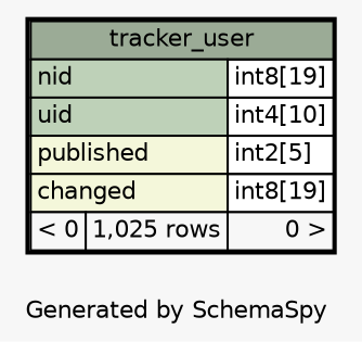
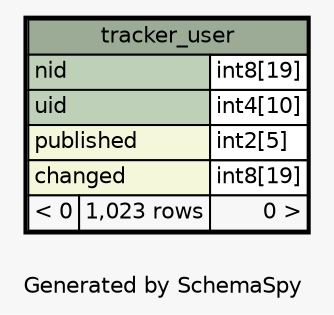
  digraph {
    bgcolor="#f7f7f7"
    fontname=Helvetica
    fontsize=11
    label="\nGenerated by SchemaSpy"
    labeljust=l
    nodesep=0.18
    rankdir=RL
    ranksep=0.46
-   n1 [fontname=Helvetica fontsize=11 label=<     <TABLE BORDER="2" CELLBORDER="1" CELLSPACING="0" BGCOLOR="#ffffff">       <TR><TD COLSPAN="3" BGCOLOR="#9bab96" ALIGN="CENTER">tracker_user</TD></TR>       <TR><TD PORT="nid" COLSPAN="2" BGCOLOR="#bed1b8" ALIGN="LEFT">nid</TD><TD PORT="nid.type" ALIGN="LEFT">int8[19]</TD></TR>       <TR><TD PORT="uid" COLSPAN="2" BGCOLOR="#bed1b8" ALIGN="LEFT">uid</TD><TD PORT="uid.type" ALIGN="LEFT">int4[10]</TD></TR>       <TR><TD PORT="published" COLSPAN="2" BGCOLOR="#f4f7da" ALIGN="LEFT">published</TD><TD PORT="published.type" ALIGN="LEFT">int2[5]</TD></TR>       <TR><TD PORT="changed" COLSPAN="2" BGCOLOR="#f4f7da" ALIGN="LEFT">changed</TD><TD PORT="changed.type" ALIGN="LEFT">int8[19]</TD></TR>       <TR><TD ALIGN="LEFT" BGCOLOR="#f7f7f7">&lt; 0</TD><TD ALIGN="RIGHT" BGCOLOR="#f7f7f7">1,025 rows</TD><TD ALIGN="RIGHT" BGCOLOR="#f7f7f7">0 &gt;</TD></TR>     </TABLE>> shape=plaintext]
+   n1 [fontname=Helvetica fontsize=11 label=<     <TABLE BORDER="2" CELLBORDER="1" CELLSPACING="0" BGCOLOR="#ffffff">       <TR><TD COLSPAN="3" BGCOLOR="#9bab96" ALIGN="CENTER">tracker_user</TD></TR>       <TR><TD PORT="nid" COLSPAN="2" BGCOLOR="#bed1b8" ALIGN="LEFT">nid</TD><TD PORT="nid.type" ALIGN="LEFT">int8[19]</TD></TR>       <TR><TD PORT="uid" COLSPAN="2" BGCOLOR="#bed1b8" ALIGN="LEFT">uid</TD><TD PORT="uid.type" ALIGN="LEFT">int4[10]</TD></TR>       <TR><TD PORT="published" COLSPAN="2" BGCOLOR="#f4f7da" ALIGN="LEFT">published</TD><TD PORT="published.type" ALIGN="LEFT">int2[5]</TD></TR>       <TR><TD PORT="changed" COLSPAN="2" BGCOLOR="#f4f7da" ALIGN="LEFT">changed</TD><TD PORT="changed.type" ALIGN="LEFT">int8[19]</TD></TR>       <TR><TD ALIGN="LEFT" BGCOLOR="#f7f7f7">&lt; 0</TD><TD ALIGN="RIGHT" BGCOLOR="#f7f7f7">1,023 rows</TD><TD ALIGN="RIGHT" BGCOLOR="#f7f7f7">0 &gt;</TD></TR>     </TABLE>> shape=plaintext]
  }
